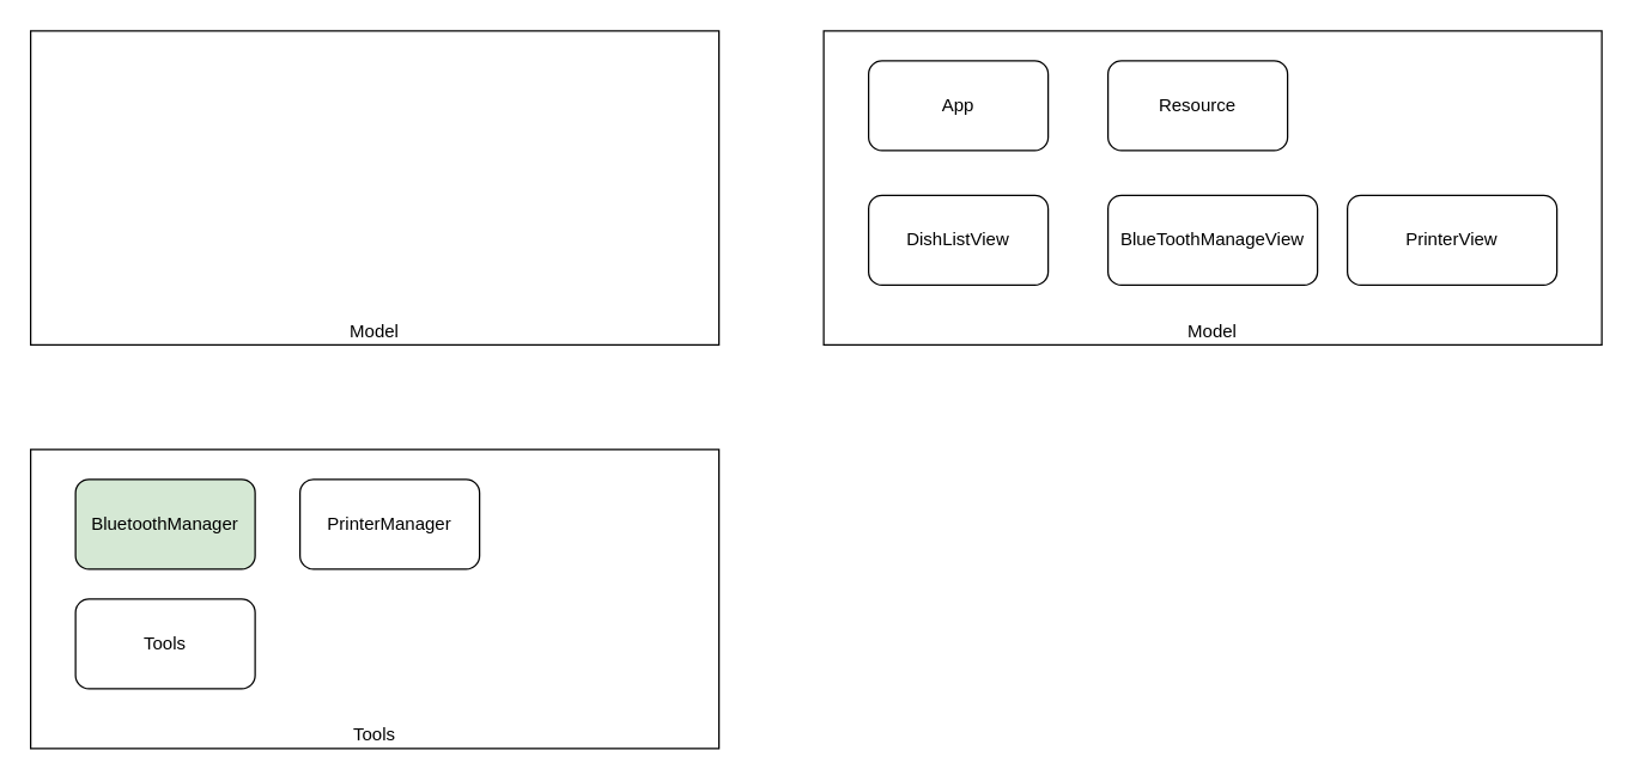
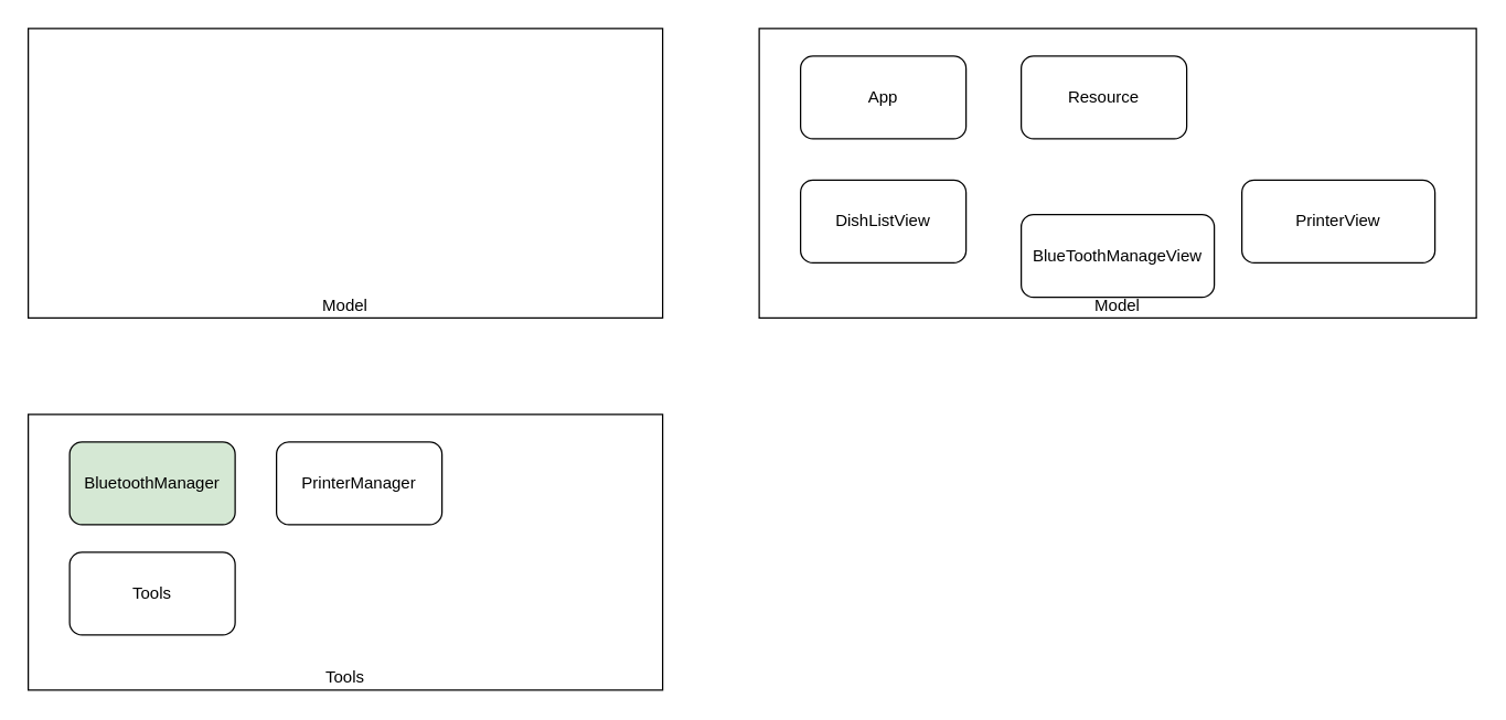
  <mxCell id="0" />
  <mxCell id="1" parent="0" />
  <mxCell id="2" value="&lt;div style=&quot;&quot;&gt;&lt;span style=&quot;background-color: initial;&quot;&gt;Model&lt;/span&gt;&lt;/div&gt;" style="rounded=0;whiteSpace=wrap;html=1;align=center;verticalAlign=bottom;fillColor=none;" vertex="1" parent="1"><mxGeometry x="550" y="20" width="520" height="210" as="geometry" /></mxCell>
  <mxCell id="3" value="Tools" style="rounded=0;whiteSpace=wrap;html=1;fillColor=none;verticalAlign=bottom;" vertex="1" parent="1"><mxGeometry x="20" y="300" width="460" height="200" as="geometry" /></mxCell>
  <mxCell id="4" value="Resource" style="rounded=1;whiteSpace=wrap;html=1;" vertex="1" parent="1"><mxGeometry x="740" y="40" width="120" height="60" as="geometry" /></mxCell>
  <mxCell id="5" value="Tools" style="rounded=1;whiteSpace=wrap;html=1;" vertex="1" parent="1"><mxGeometry x="50" y="400" width="120" height="60" as="geometry" /></mxCell>
  <mxCell id="6" value="BluetoothManager" style="rounded=1;whiteSpace=wrap;html=1;fillColor=#d5e8d4;" vertex="1" parent="1"><mxGeometry x="50" y="320" width="120" height="60" as="geometry" /></mxCell>
  <mxCell id="7" value="PrinterManager" style="rounded=1;whiteSpace=wrap;html=1;" vertex="1" parent="1"><mxGeometry x="200" y="320" width="120" height="60" as="geometry" /></mxCell>
  <mxCell id="8" value="&lt;div style=&quot;&quot;&gt;&lt;span style=&quot;background-color: initial;&quot;&gt;Model&lt;/span&gt;&lt;/div&gt;" style="rounded=0;whiteSpace=wrap;html=1;align=center;verticalAlign=bottom;fillColor=none;" vertex="1" parent="1"><mxGeometry x="20" y="20" width="460" height="210" as="geometry" /></mxCell>
  <mxCell id="9" value="DishListView" style="rounded=1;whiteSpace=wrap;html=1;" vertex="1" parent="1"><mxGeometry x="580" y="130" width="120" height="60" as="geometry" /></mxCell>
  <mxCell id="10" value="App" style="rounded=1;whiteSpace=wrap;html=1;" vertex="1" parent="1"><mxGeometry x="580" y="40" width="120" height="60" as="geometry" /></mxCell>
- <mxCell id="11" value="BlueToothManageView" style="rounded=1;whiteSpace=wrap;html=1;fillColor=none;" vertex="1" parent="1"><mxGeometry x="740" y="130" width="140" height="60" as="geometry" /></mxCell>
+ <mxCell id="11" value="BlueToothManageView" style="rounded=1;whiteSpace=wrap;html=1;fillColor=none;" vertex="1" parent="1"><mxGeometry x="740" y="155" width="140" height="60" as="geometry" /></mxCell>
  <mxCell id="12" value="PrinterView" style="rounded=1;whiteSpace=wrap;html=1;fillColor=none;" vertex="1" parent="1"><mxGeometry x="900" y="130" width="140" height="60" as="geometry" /></mxCell>
